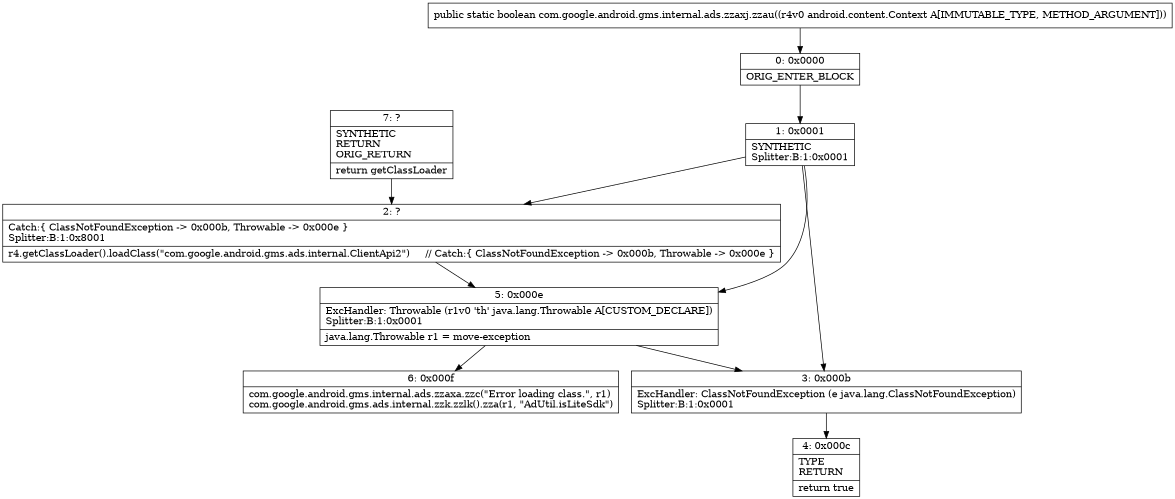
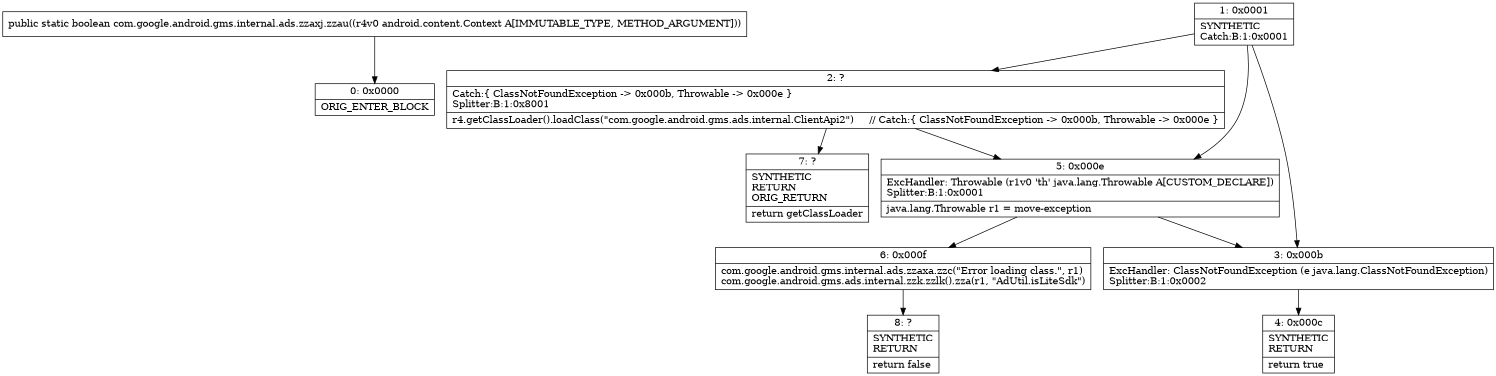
  digraph {
    node [shape=record]
    n1 [label="{0\:\ 0x0000|ORIG_ENTER_BLOCK\l}"]
-   n2 [label="{1\:\ 0x0001|SYNTHETIC\lSplitter:B:1:0x0001\l}"]
+   n2 [label="{1\:\ 0x0001|SYNTHETIC\lCatch:B:1:0x0001\l}"]
    n3 [label="{2\:\ ?|Catch:\{ ClassNotFoundException \-\> 0x000b, Throwable \-\> 0x000e \}\lSplitter:B:1:0x8001\l|r4.getClassLoader().loadClass(\"com.google.android.gms.ads.internal.ClientApi2\")     \/\/ Catch:\{ ClassNotFoundException \-\> 0x000b, Throwable \-\> 0x000e \}\l}"]
-   n4 [label="{3\:\ 0x000b|ExcHandler: ClassNotFoundException (e java.lang.ClassNotFoundException)\lSplitter:B:1:0x0001\l}"]
+   n4 [label="{3\:\ 0x000b|ExcHandler: ClassNotFoundException (e java.lang.ClassNotFoundException)\lSplitter:B:1:0x0002\l}"]
    n5 [label="{5\:\ 0x000e|ExcHandler: Throwable (r1v0 'th' java.lang.Throwable A[CUSTOM_DECLARE])\lSplitter:B:1:0x0001\l|java.lang.Throwable r1 = move\-exception\l}"]
    n6 [label="{7\:\ ?|SYNTHETIC\lRETURN\lORIG_RETURN\l|return getClassLoader\l}"]
-   n7 [label="{4\:\ 0x000c|TYPE\lRETURN\l|return true\l}"]
+   n7 [label="{4\:\ 0x000c|SYNTHETIC\lRETURN\l|return true\l}"]
    n8 [label="{6\:\ 0x000f|com.google.android.gms.internal.ads.zzaxa.zzc(\"Error loading class.\", r1)\lcom.google.android.gms.ads.internal.zzk.zzlk().zza(r1, \"AdUtil.isLiteSdk\")\l}"]
+   n9 [label="{8\:\ ?|SYNTHETIC\lRETURN\l|return false\l}"]
    n10 [label="{public static boolean com.google.android.gms.internal.ads.zzaxj.zzau((r4v0 android.content.Context A[IMMUTABLE_TYPE, METHOD_ARGUMENT])) }"]
-   n1 -> n2
    n2 -> n3
    n2 -> n4
    n2 -> n5
    n3 -> n5
-   n6 -> n3
+   n3 -> n6
    n4 -> n7
    n5 -> n4
    n5 -> n8
+   n8 -> n9
    n10 -> n1
  }
